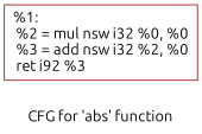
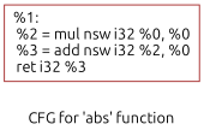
  digraph {
    label="CFG for 'abs' function"
    fontname=Ubuntu
-   n1 [label="{%1:\l  %2 = mul nsw i32 %0, %0\l  %3 = add nsw i32 %2, %0\l  ret i92 %3\l}" shape=record color=brown fontname=Ubuntu]
+   n1 [label="{%1:\l  %2 = mul nsw i32 %0, %0\l  %3 = add nsw i32 %2, %0\l  ret i32 %3\l}" shape=record color=brown fontname=Ubuntu]
  }
